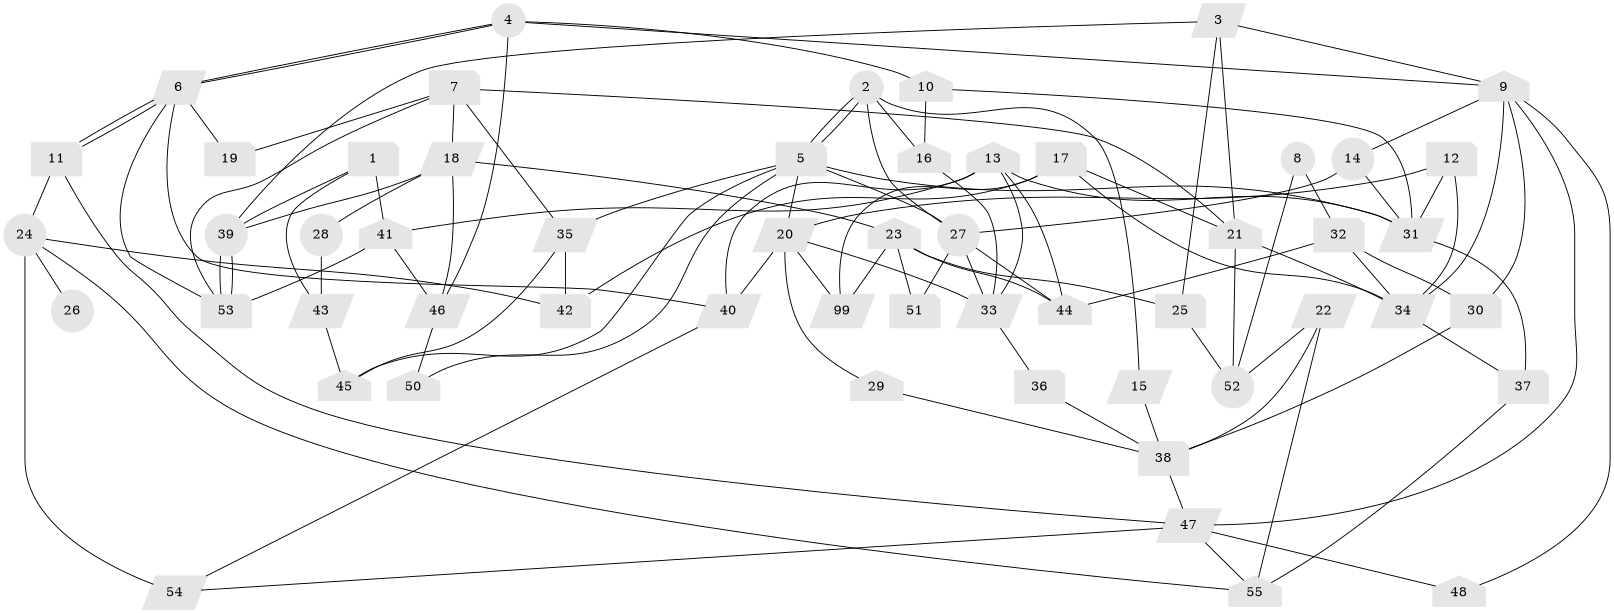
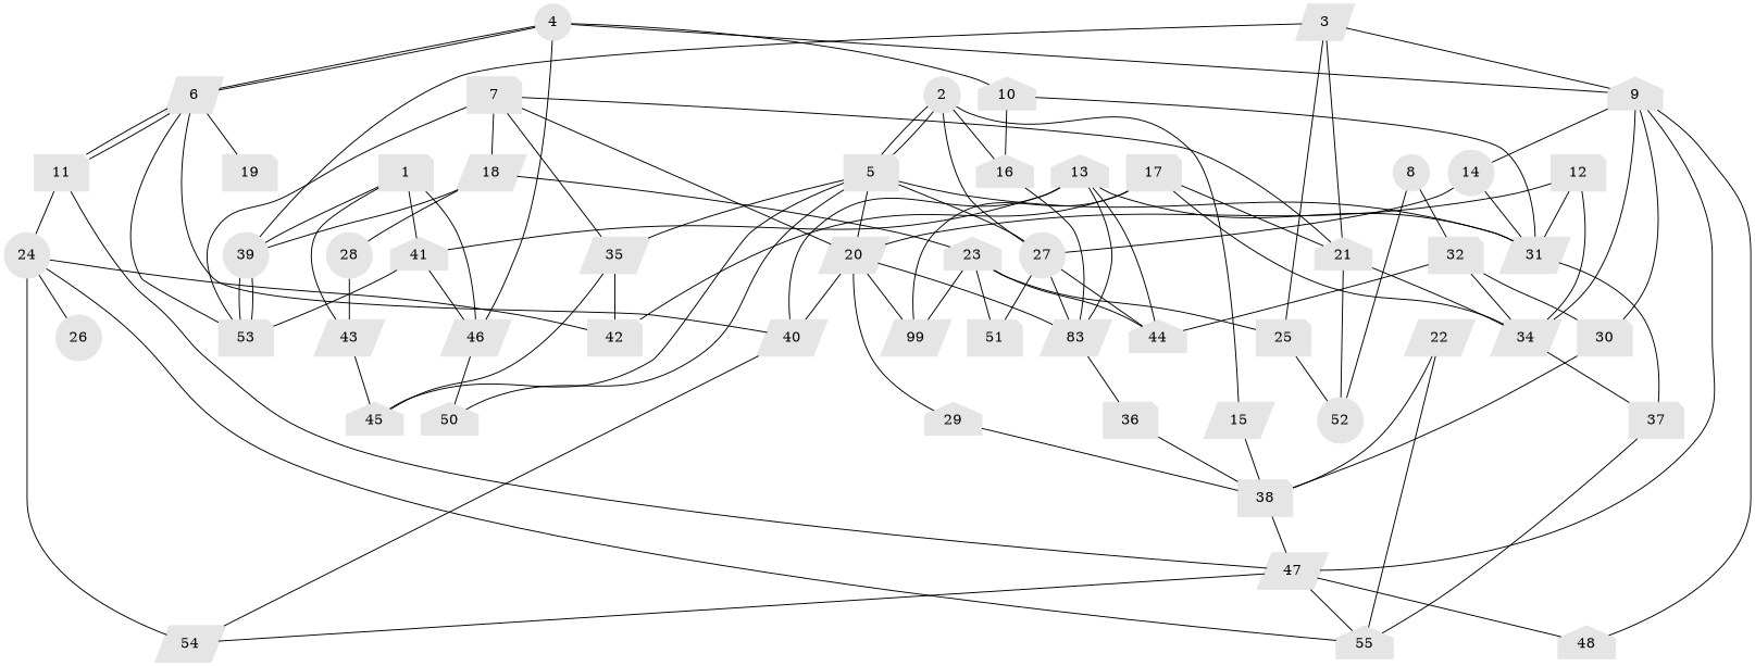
  graph {
    node [color=gray90 shape=note style=filled]
    39 [shape=circle]
    1
    41 [shape=house]
    43 [shape=parallelogram]
    46 [shape=parallelogram]
    53
    45 [shape=house]
    50 [shape=house]
    2 [shape=circle]
    5
    15 [shape=parallelogram]
    16 [shape=house]
    27 [shape=circle]
    20 [shape=parallelogram]
    31 [shape=parallelogram]
    35 [shape=parallelogram]
    38
-   33 [shape=parallelogram]
+   33 [shape=parallelogram label=83]
    44 [shape=house]
    51
    3 [shape=parallelogram]
    9 [shape=house]
    21 [shape=house]
    25
    30
    14 [shape=circle]
    34 [shape=parallelogram]
    47 [shape=parallelogram]
    48 [shape=house]
    52 [shape=circle]
    4 [shape=circle]
    6 [shape=parallelogram]
    10 [shape=house]
    11
    19
    40 [shape=parallelogram]
    n37 [label=99 shape=parallelogram]
    29 [shape=house]
    37
    42
    24 [shape=circle]
    54 [shape=parallelogram]
    7
    18 [shape=parallelogram]
    23 [shape=house]
    28 [shape=circle]
    8 [shape=circle]
    32
    55 [shape=house]
    26 [shape=circle]
    12
    13 [shape=house]
    36
    17
    22 [shape=parallelogram]
    39 -- 53
    39 -- 53
    1 -- 39
    1 -- 41
    1 -- 43
-   18 -- 46
+   1 -- 46
    41 -- 46
    41 -- 53
    43 -- 45
    46 -- 50
    2 -- 5
    2 -- 5
    2 -- 15
    2 -- 16
    2 -- 27
    5 -- 45
    5 -- 50
    5 -- 27
    5 -- 20
    5 -- 31
    5 -- 35
    15 -- 38
    16 -- 33
    27 -- 33
    27 -- 44
    27 -- 51
    20 -- 33
    20 -- 40
    20 -- n37
    20 -- 29
    31 -- 37
    35 -- 45
    35 -- 42
    38 -- 47
    33 -- 36
    3 -- 39
    3 -- 9
    3 -- 21
    3 -- 25
    9 -- 30
    9 -- 14
    9 -- 34
    9 -- 47
    9 -- 48
    21 -- 34
    21 -- 52
    25 -- 52
    30 -- 38
    14 -- 27
    14 -- 31
    34 -- 37
    47 -- 48
    47 -- 54
    47 -- 55
    4 -- 46
    4 -- 9
    4 -- 6
    4 -- 6
    4 -- 10
    6 -- 53
    6 -- 11
    6 -- 11
    6 -- 19
    6 -- 40
    10 -- 16
    10 -- 31
    11 -- 47
    11 -- 24
    40 -- 54
    29 -- 38
    37 -- 55
    24 -- 42
    24 -- 54
    24 -- 55
    24 -- 26
    7 -- 53
    7 -- 35
    7 -- 21
-   7 -- 19
+   7 -- 20
    7 -- 18
    18 -- 39
    18 -- 23
    18 -- 28
    23 -- 44
    23 -- 51
    23 -- 25
    23 -- n37
    28 -- 43
    8 -- 52
    8 -- 32
    32 -- 44
    32 -- 30
    32 -- 34
    12 -- 20
    12 -- 31
    12 -- 34
    13 -- 41
    13 -- 31
    13 -- 33
    13 -- 44
    13 -- 40
    36 -- 38
    17 -- 21
    17 -- 34
    17 -- n37
    17 -- 42
    22 -- 38
-   22 -- 52
    22 -- 55
  }
